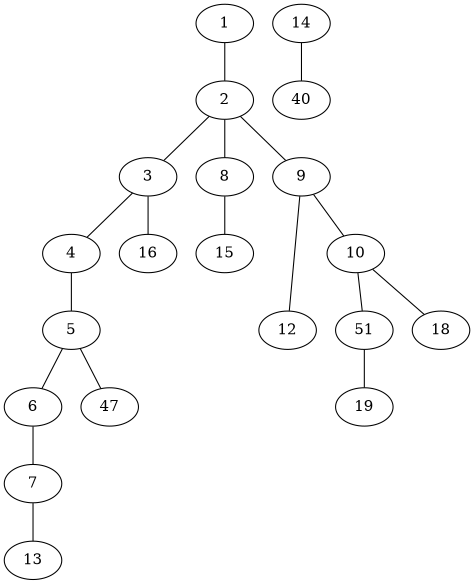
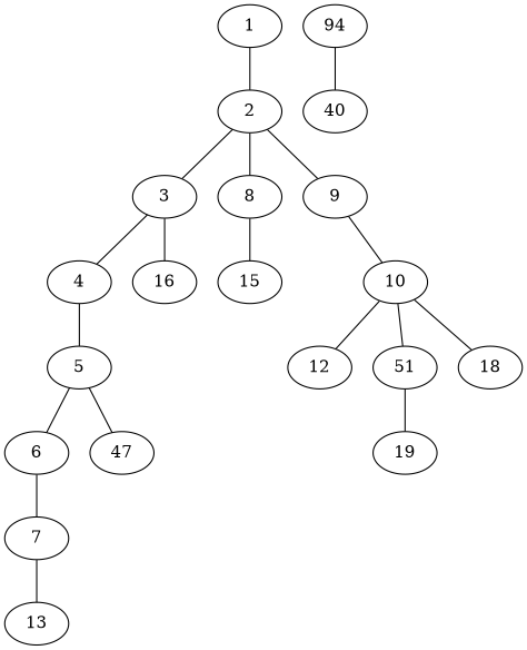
  graph {
    fontname="DejaVu Serif"
    node [fontname="DejaVu Serif"]
    edge [fontname="DejaVu Serif"]
    1
    2
    3
    8
    9
    4
    16
    15
    10
    12
    5
    n12 [label=51]
    18
    6
    n15 [label=47]
    7
    13
    n18 [label=40]
-   14
+   14 [label=94]
    19
    1 -- 2
    2 -- 3
    2 -- 8
    2 -- 9
    3 -- 4
    3 -- 16
    8 -- 15
    9 -- 10
-   9 -- 12
+   10 -- 12
    4 -- 5
    10 -- n12
    10 -- 18
    5 -- 6
    5 -- n15
    n12 -- 19
    6 -- 7
    7 -- 13
    14 -- n18
  }
